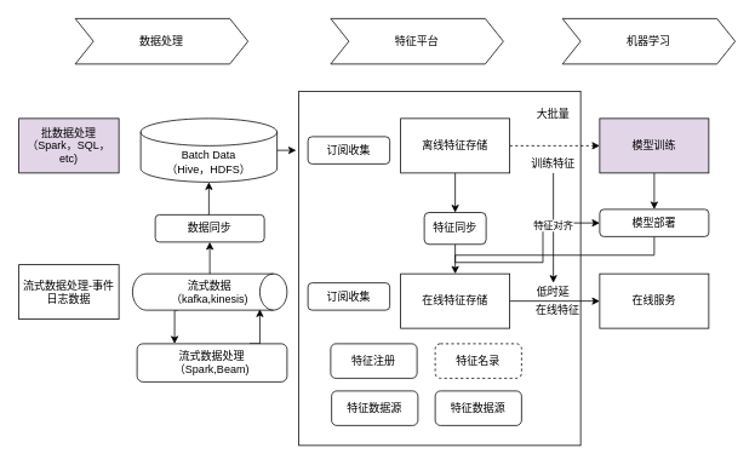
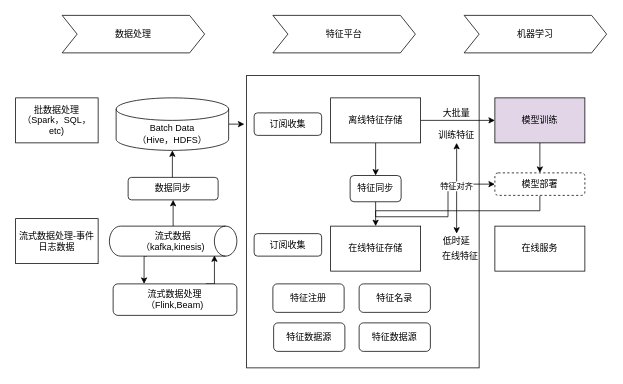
  <mxCell id="0" />
  <mxCell id="1" parent="0" />
  <mxCell id="2" value="" style="rounded=0;whiteSpace=wrap;html=1;" vertex="1" parent="1"><mxGeometry x="328" y="100" width="310" height="390" as="geometry" /></mxCell>
  <mxCell id="3" style="edgeStyle=orthogonalEdgeStyle;rounded=0;orthogonalLoop=1;jettySize=auto;html=1;exitX=0.5;exitY=1;exitDx=0;exitDy=0;entryX=0.5;entryY=0;entryDx=0;entryDy=0;" edge="1" parent="1" source="4" target="27"><mxGeometry relative="1" as="geometry" /></mxCell>
  <mxCell id="4" value="模型训练" style="rounded=0;whiteSpace=wrap;html=1;fillColor=#e1d5e7;" vertex="1" parent="1"><mxGeometry x="659" y="130" width="120" height="60" as="geometry" /></mxCell>
- <mxCell id="5" style="edgeStyle=orthogonalEdgeStyle;rounded=0;orthogonalLoop=1;jettySize=auto;html=1;exitX=1;exitY=0.5;exitDx=0;exitDy=0;entryX=0;entryY=0.5;entryDx=0;entryDy=0;dashed=1;" edge="1" parent="1" source="7" target="4"><mxGeometry relative="1" as="geometry" /></mxCell>
+ <mxCell id="5" style="edgeStyle=orthogonalEdgeStyle;rounded=0;orthogonalLoop=1;jettySize=auto;html=1;exitX=1;exitY=0.5;exitDx=0;exitDy=0;entryX=0;entryY=0.5;entryDx=0;entryDy=0;" edge="1" parent="1" source="7" target="4"><mxGeometry relative="1" as="geometry" /></mxCell>
  <mxCell id="6" style="edgeStyle=orthogonalEdgeStyle;rounded=0;orthogonalLoop=1;jettySize=auto;html=1;exitX=0.5;exitY=1;exitDx=0;exitDy=0;entryX=0.5;entryY=0;entryDx=0;entryDy=0;" edge="1" parent="1" source="7" target="29"><mxGeometry relative="1" as="geometry" /></mxCell>
  <mxCell id="7" value="离线特征存储" style="rounded=0;whiteSpace=wrap;html=1;" vertex="1" parent="1"><mxGeometry x="440" y="130" width="120" height="60" as="geometry" /></mxCell>
- <mxCell id="8" value="批数据处理&lt;br&gt;（Spark，SQL，etc)" style="rounded=0;whiteSpace=wrap;html=1;fillColor=#e1d5e7;" vertex="1" parent="1"><mxGeometry x="20" y="130" width="110" height="60" as="geometry" /></mxCell>
+ <mxCell id="8" value="批数据处理&lt;br&gt;（Spark，SQL，etc)" style="rounded=0;whiteSpace=wrap;html=1;" vertex="1" parent="1"><mxGeometry x="20" y="130" width="110" height="60" as="geometry" /></mxCell>
  <mxCell id="9" value="数据处理" style="shape=step;perimeter=stepPerimeter;whiteSpace=wrap;html=1;fixedSize=1;" vertex="1" parent="1"><mxGeometry x="82" y="20" width="190" height="50" as="geometry" /></mxCell>
  <mxCell id="10" value="特征平台" style="shape=step;perimeter=stepPerimeter;whiteSpace=wrap;html=1;fixedSize=1;" vertex="1" parent="1"><mxGeometry x="363" y="20" width="190" height="50" as="geometry" /></mxCell>
  <mxCell id="11" value="机器学习" style="shape=step;perimeter=stepPerimeter;whiteSpace=wrap;html=1;fixedSize=1;" vertex="1" parent="1"><mxGeometry x="618" y="20" width="190" height="50" as="geometry" /></mxCell>
  <mxCell id="12" value="流式数据处理-事件日志数据" style="rounded=0;whiteSpace=wrap;html=1;" vertex="1" parent="1"><mxGeometry x="20" y="291" width="110" height="60" as="geometry" /></mxCell>
  <mxCell id="13" style="edgeStyle=orthogonalEdgeStyle;rounded=0;orthogonalLoop=1;jettySize=auto;html=1;exitX=1;exitY=0.5;exitDx=0;exitDy=0;exitPerimeter=0;entryX=0;entryY=0.5;entryDx=0;entryDy=0;" edge="1" parent="1" source="14"><mxGeometry relative="1" as="geometry"><mxPoint x="325" y="165" as="targetPoint" /></mxGeometry></mxCell>
  <mxCell id="14" value="Batch Data&lt;br&gt;（Hive，HDFS）" style="shape=cylinder3;whiteSpace=wrap;html=1;boundedLbl=1;backgroundOutline=1;size=15;" vertex="1" parent="1"><mxGeometry x="154" y="130" width="150" height="70" as="geometry" /></mxCell>
  <mxCell id="15" style="edgeStyle=orthogonalEdgeStyle;rounded=0;orthogonalLoop=1;jettySize=auto;html=1;exitX=1;exitY=0;exitDx=0;exitDy=120;exitPerimeter=0;entryX=0.25;entryY=0;entryDx=0;entryDy=0;" edge="1" parent="1" source="16" target="19"><mxGeometry relative="1" as="geometry" /></mxCell>
  <mxCell id="16" value="" style="shape=cylinder3;whiteSpace=wrap;html=1;boundedLbl=1;backgroundOutline=1;size=15;rotation=90;" vertex="1" parent="1"><mxGeometry x="210" y="236" width="40" height="170" as="geometry" /></mxCell>
  <mxCell id="17" value="流式数据&lt;br&gt;（kafka,kinesis)" style="text;html=1;strokeColor=none;fillColor=none;align=center;verticalAlign=middle;whiteSpace=wrap;rounded=0;" vertex="1" parent="1"><mxGeometry x="190" y="311" width="80" height="20" as="geometry" /></mxCell>
  <mxCell id="18" style="edgeStyle=orthogonalEdgeStyle;rounded=0;orthogonalLoop=1;jettySize=auto;html=1;exitX=0.75;exitY=0;exitDx=0;exitDy=0;entryX=0.975;entryY=0.176;entryDx=0;entryDy=0;entryPerimeter=0;" edge="1" parent="1" source="19" target="16"><mxGeometry relative="1" as="geometry" /></mxCell>
- <mxCell id="19" value="流式数据处理&lt;br&gt;（Spark,Beam)" style="rounded=1;whiteSpace=wrap;html=1;" vertex="1" parent="1"><mxGeometry x="150" y="378" width="165" height="42" as="geometry" /></mxCell>
+ <mxCell id="19" value="流式数据处理&lt;br&gt;（Flink,Beam)" style="rounded=1;whiteSpace=wrap;html=1;" vertex="1" parent="1"><mxGeometry x="150" y="378" width="165" height="42" as="geometry" /></mxCell>
  <mxCell id="20" value="数据同步" style="rounded=1;whiteSpace=wrap;html=1;" vertex="1" parent="1"><mxGeometry x="170" y="236" width="120" height="30" as="geometry" /></mxCell>
  <mxCell id="21" value="" style="endArrow=classic;html=1;exitX=0;exitY=0.5;exitDx=0;exitDy=0;exitPerimeter=0;entryX=0.5;entryY=1;entryDx=0;entryDy=0;" edge="1" parent="1" source="16" target="20"><mxGeometry width="50" height="50" relative="1" as="geometry"><mxPoint x="394" y="331" as="sourcePoint" /><mxPoint x="444" y="281" as="targetPoint" /></mxGeometry></mxCell>
  <mxCell id="22" value="" style="endArrow=classic;html=1;entryX=0.5;entryY=1;entryDx=0;entryDy=0;entryPerimeter=0;" edge="1" parent="1" target="14"><mxGeometry width="50" height="50" relative="1" as="geometry"><mxPoint x="229" y="236" as="sourcePoint" /><mxPoint x="279" y="186" as="targetPoint" /></mxGeometry></mxCell>
- <mxCell id="23" style="edgeStyle=orthogonalEdgeStyle;rounded=0;orthogonalLoop=1;jettySize=auto;html=1;exitX=1;exitY=0.5;exitDx=0;exitDy=0;entryX=0;entryY=0.5;entryDx=0;entryDy=0;" edge="1" parent="1" source="24" target="25"><mxGeometry relative="1" as="geometry" /></mxCell>
  <mxCell id="24" value="在线特征存储" style="rounded=0;whiteSpace=wrap;html=1;" vertex="1" parent="1"><mxGeometry x="440" y="301" width="120" height="60" as="geometry" /></mxCell>
  <mxCell id="25" value="在线服务" style="rounded=0;whiteSpace=wrap;html=1;" vertex="1" parent="1"><mxGeometry x="659" y="301" width="120" height="60" as="geometry" /></mxCell>
  <mxCell id="26" style="edgeStyle=orthogonalEdgeStyle;rounded=0;orthogonalLoop=1;jettySize=auto;html=1;exitX=0.5;exitY=1;exitDx=0;exitDy=0;" edge="1" parent="1" source="27" target="24"><mxGeometry relative="1" as="geometry" /></mxCell>
- <mxCell id="27" value="模型部署" style="rounded=1;whiteSpace=wrap;html=1;" vertex="1" parent="1"><mxGeometry x="659" y="230" width="120" height="30" as="geometry" /></mxCell>
+ <mxCell id="27" value="模型部署" style="rounded=1;whiteSpace=wrap;html=1;dashed=1;" vertex="1" parent="1"><mxGeometry x="659" y="230" width="120" height="30" as="geometry" /></mxCell>
  <mxCell id="28" style="edgeStyle=orthogonalEdgeStyle;rounded=0;orthogonalLoop=1;jettySize=auto;html=1;exitX=0.5;exitY=1;exitDx=0;exitDy=0;" edge="1" parent="1" source="29" target="27"><mxGeometry relative="1" as="geometry" /></mxCell>
  <mxCell id="29" value="特征同步" style="rounded=1;whiteSpace=wrap;html=1;" vertex="1" parent="1"><mxGeometry x="466" y="233.5" width="68" height="35" as="geometry" /></mxCell>
  <mxCell id="30" value="订阅收集" style="rounded=1;whiteSpace=wrap;html=1;" vertex="1" parent="1"><mxGeometry x="338" y="150" width="90" height="30" as="geometry" /></mxCell>
  <mxCell id="31" value="订阅收集" style="rounded=1;whiteSpace=wrap;html=1;" vertex="1" parent="1"><mxGeometry x="338" y="311" width="90" height="30" as="geometry" /></mxCell>
- <mxCell id="32" value="特征名录" style="rounded=1;whiteSpace=wrap;html=1;dashed=1;" vertex="1" parent="1"><mxGeometry x="478" y="378" width="95" height="38" as="geometry" /></mxCell>
+ <mxCell id="32" value="特征名录" style="rounded=1;whiteSpace=wrap;html=1;" vertex="1" parent="1"><mxGeometry x="478" y="378" width="95" height="38" as="geometry" /></mxCell>
  <mxCell id="33" value="特征注册" style="rounded=1;whiteSpace=wrap;html=1;" vertex="1" parent="1"><mxGeometry x="363" y="378" width="95" height="38" as="geometry" /></mxCell>
  <mxCell id="34" value="特征数据源" style="rounded=1;whiteSpace=wrap;html=1;" vertex="1" parent="1"><mxGeometry x="364" y="430" width="95" height="38" as="geometry" /></mxCell>
  <mxCell id="35" value="特征数据源" style="rounded=1;whiteSpace=wrap;html=1;" vertex="1" parent="1"><mxGeometry x="478" y="430" width="95" height="38" as="geometry" /></mxCell>
- <mxCell id="36" value="大批量" style="text;html=1;strokeColor=none;fillColor=none;align=center;verticalAlign=middle;whiteSpace=wrap;rounded=0;" vertex="1" parent="1"><mxGeometry x="588" y="115" width="40" height="20" as="geometry" /></mxCell>
+ <mxCell id="36" value="大批量" style="text;html=1;strokeColor=none;fillColor=none;align=center;verticalAlign=middle;whiteSpace=wrap;rounded=0;" vertex="1" parent="1"><mxGeometry x="588" y="140" width="40" height="20" as="geometry" /></mxCell>
  <mxCell id="37" value="低时延" style="text;html=1;strokeColor=none;fillColor=none;align=center;verticalAlign=middle;whiteSpace=wrap;rounded=0;" vertex="1" parent="1"><mxGeometry x="588" y="311" width="40" height="20" as="geometry" /></mxCell>
  <mxCell id="38" value="在线特征" style="text;html=1;strokeColor=none;fillColor=none;align=center;verticalAlign=middle;whiteSpace=wrap;rounded=0;" vertex="1" parent="1"><mxGeometry x="588" y="331" width="50" height="20" as="geometry" /></mxCell>
  <mxCell id="39" value="训练特征" style="text;html=1;strokeColor=none;fillColor=none;align=center;verticalAlign=middle;whiteSpace=wrap;rounded=0;" vertex="1" parent="1"><mxGeometry x="583" y="170" width="50" height="20" as="geometry" /></mxCell>
- <mxCell id="40" value="" style="endArrow=none;startArrow=classic;html=1;entryX=0.5;entryY=1;entryDx=0;entryDy=0;exitX=0.5;exitY=0;exitDx=0;exitDy=0;" edge="1" parent="1" source="37" target="39"><mxGeometry width="50" height="50" relative="1" as="geometry"><mxPoint x="388" y="340" as="sourcePoint" /><mxPoint x="438" y="290" as="targetPoint" /></mxGeometry></mxCell>
+ <mxCell id="40" value="" style="endArrow=classic;startArrow=classic;html=1;entryX=0.5;entryY=1;entryDx=0;entryDy=0;exitX=0.5;exitY=0;exitDx=0;exitDy=0;" edge="1" parent="1" source="37" target="39"><mxGeometry width="50" height="50" relative="1" as="geometry"><mxPoint x="388" y="340" as="sourcePoint" /><mxPoint x="438" y="290" as="targetPoint" /></mxGeometry></mxCell>
  <mxCell id="41" value="特征对齐" style="edgeLabel;html=1;align=center;verticalAlign=middle;resizable=0;points=[];" vertex="1" connectable="0" parent="40"><mxGeometry x="0.058" y="1" relative="1" as="geometry"><mxPoint as="offset" /></mxGeometry></mxCell>
